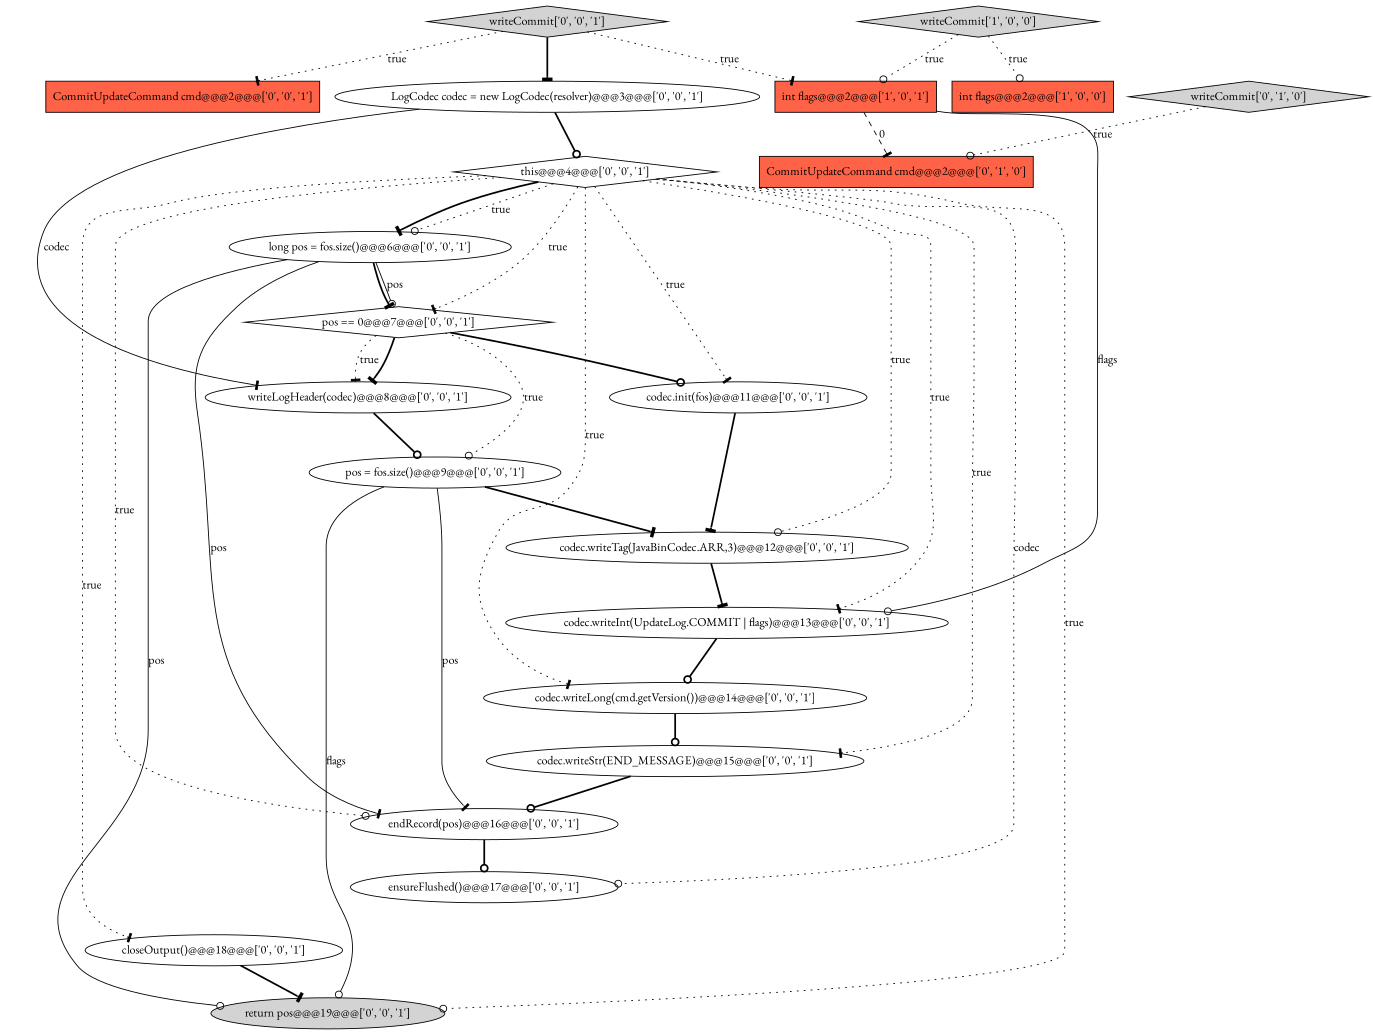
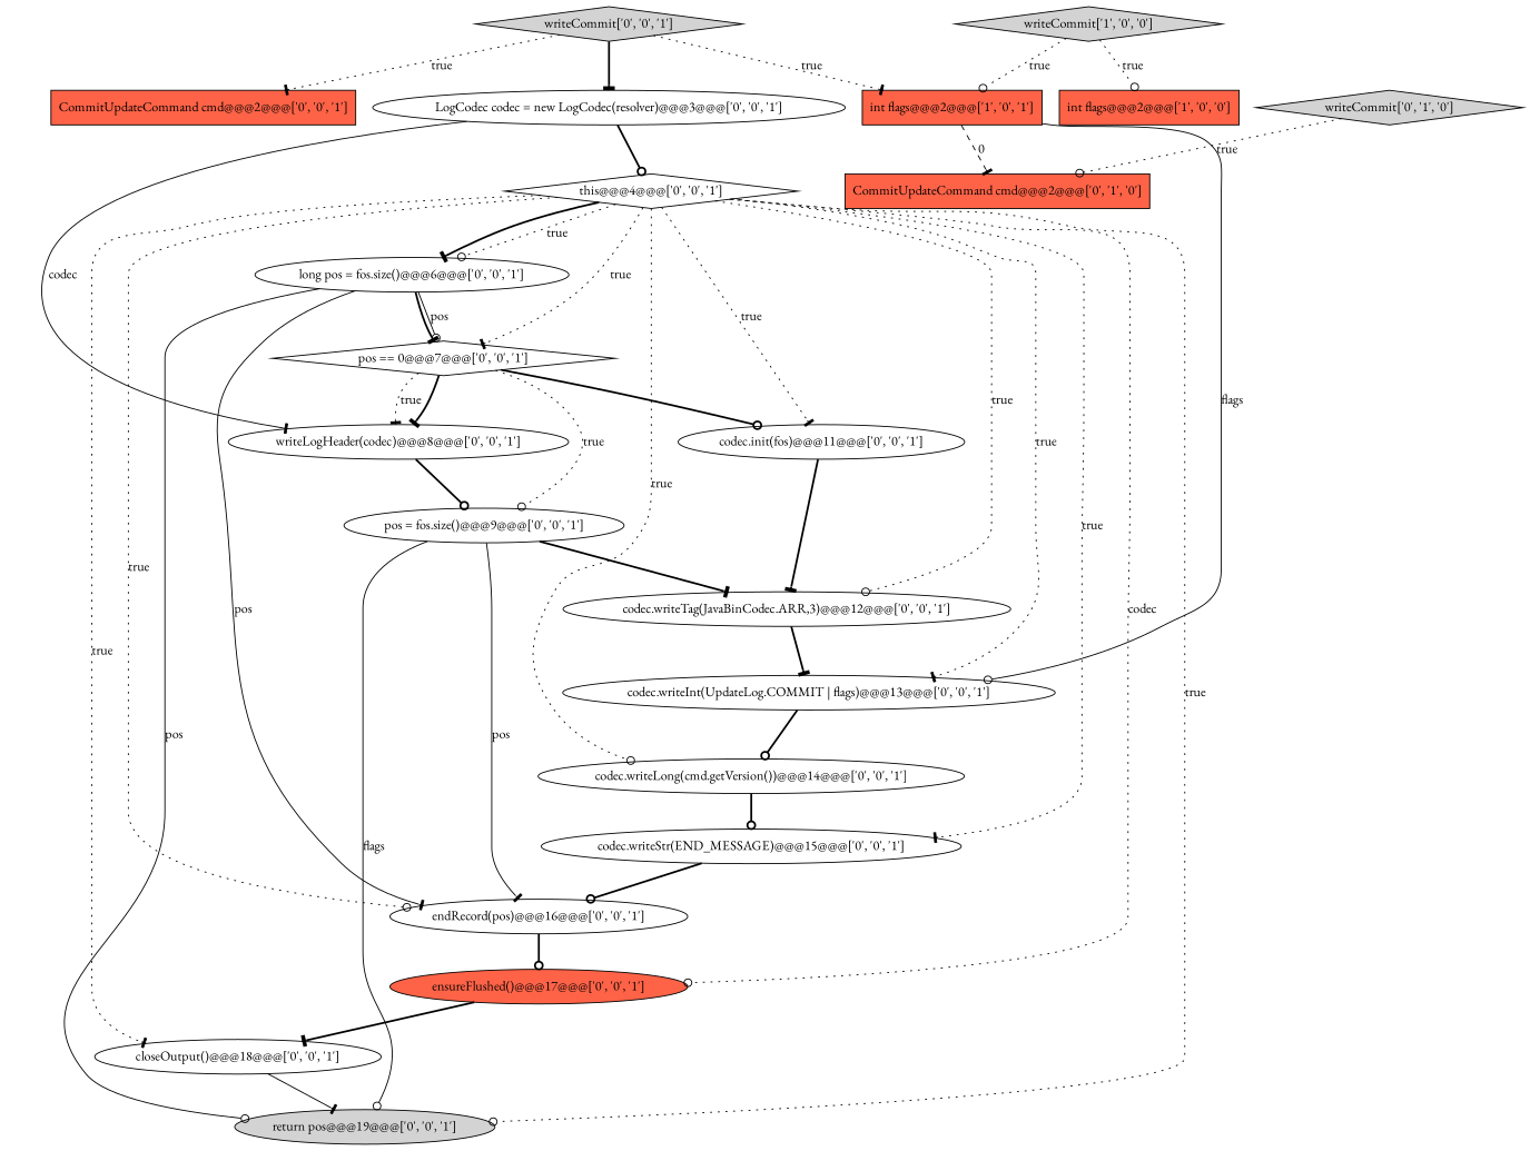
  digraph {
    fontname="EB Garamond"
    node [fillcolor=white fontname="EB Garamond" shape=ellipse style=filled]
    edge [arrowhead=odot fontname="EB Garamond" style=dotted]
    n1 [fillcolor=lightgray label="return pos@@@19@@@['0', '0', '1']"]
    n2 [label="endRecord(pos)@@@16@@@['0', '0', '1']"]
-   n3 [label="ensureFlushed()@@@17@@@['0', '0', '1']"]
+   n3 [fillcolor=tomato label="ensureFlushed()@@@17@@@['0', '0', '1']"]
    n4 [label="closeOutput()@@@18@@@['0', '0', '1']"]
    n5 [label="codec.init(fos)@@@11@@@['0', '0', '1']"]
    n6 [label="codec.writeTag(JavaBinCodec.ARR,3)@@@12@@@['0', '0', '1']"]
    n7 [label="codec.writeInt(UpdateLog.COMMIT | flags)@@@13@@@['0', '0', '1']"]
    n8 [fillcolor=tomato label="int flags@@@2@@@['1', '0', '1']" shape=box]
    n9 [fillcolor=tomato label="CommitUpdateCommand cmd@@@2@@@['0', '1', '0']" shape=box]
    n10 [label="codec.writeLong(cmd.getVersion())@@@14@@@['0', '0', '1']"]
    n11 [label="this@@@4@@@['0', '0', '1']" shape=diamond]
    n12 [label="long pos = fos.size()@@@6@@@['0', '0', '1']"]
    n13 [label="codec.writeStr(END_MESSAGE)@@@15@@@['0', '0', '1']"]
    n14 [label="pos == 0@@@7@@@['0', '0', '1']" shape=diamond]
    n15 [label="writeLogHeader(codec)@@@8@@@['0', '0', '1']"]
    n16 [label="pos = fos.size()@@@9@@@['0', '0', '1']"]
    n17 [fillcolor=lightgray label="writeCommit['0', '0', '1']" shape=diamond]
    n18 [fillcolor=tomato label="CommitUpdateCommand cmd@@@2@@@['0', '0', '1']" shape=box]
    n19 [label="LogCodec codec = new LogCodec(resolver)@@@3@@@['0', '0', '1']"]
    n20 [fillcolor=lightgray label="writeCommit['1', '0', '0']" shape=diamond]
    n21 [fillcolor=tomato label="int flags@@@2@@@['1', '0', '0']" shape=box]
    n22 [fillcolor=lightgray label="writeCommit['0', '1', '0']" shape=diamond]
    n2 -> n3 [style=bold]
-   n4 -> n1 [arrowhead=tee style=bold]
+   n3 -> n4 [arrowhead=tee style=bold]
+   n4 -> n1 [arrowhead=tee style=solid]
    n5 -> n6 [arrowhead=tee style=bold]
    n6 -> n7 [arrowhead=tee style=bold]
    n7 -> n10 [style=bold]
    n8 -> n7 [label=flags style=solid]
    n8 -> n9 [arrowhead=tee label=0 style=dashed]
    n10 -> n13 [style=bold]
    n11 -> n1 [label=true]
    n11 -> n2 [label=true]
    n11 -> n3 [label=codec]
    n11 -> n4 [arrowhead=tee label=true]
    n11 -> n5 [arrowhead=tee label=true]
    n11 -> n6 [label=true]
    n11 -> n7 [arrowhead=tee label=true]
-   n11 -> n10 [arrowhead=tee label=true]
+   n11 -> n10 [label=true]
    n11 -> n12 [label=true]
    n11 -> n12 [arrowhead=tee style=bold]
    n11 -> n13 [arrowhead=tee label=true]
    n11 -> n14 [arrowhead=tee label=true]
    n12 -> n1 [label=pos style=solid]
    n12 -> n2 [arrowhead=tee label=pos style=solid]
    n12 -> n14 [label=pos style=solid]
    n12 -> n14 [arrowhead=tee style=bold]
    n13 -> n2 [style=bold]
    n14 -> n5 [style=bold]
    n14 -> n15 [arrowhead=tee style=bold]
    n14 -> n15 [arrowhead=tee label=true]
    n14 -> n16 [label=true]
    n15 -> n16 [style=bold]
    n16 -> n1 [label=flags style=solid]
    n16 -> n2 [arrowhead=tee label=pos style=solid]
    n16 -> n6 [arrowhead=tee style=bold]
    n17 -> n8 [arrowhead=tee label=true]
    n17 -> n18 [arrowhead=tee label=true]
    n17 -> n19 [arrowhead=tee style=bold]
    n19 -> n11 [style=bold]
    n19 -> n15 [arrowhead=tee label=codec style=solid]
    n20 -> n8 [label=true]
    n20 -> n21 [label=true]
    n22 -> n9 [label=true]
  }
